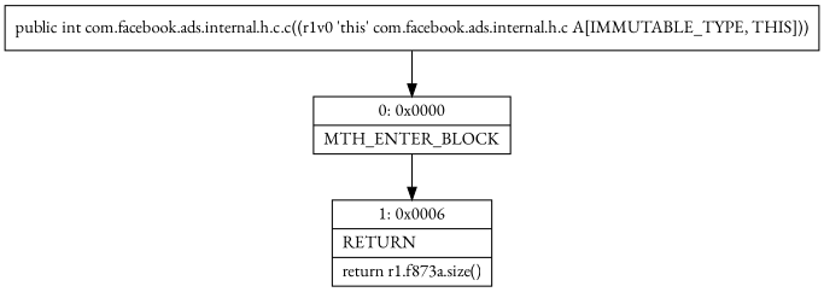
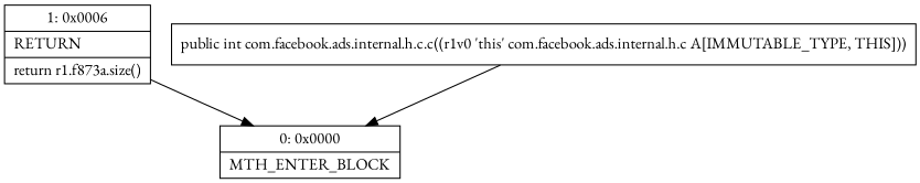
  digraph {
    fontname="EB Garamond"
    node [shape=record fontname="EB Garamond"]
    edge [fontname="EB Garamond"]
    n1 [label="{0\:\ 0x0000|MTH_ENTER_BLOCK\l}"]
    n2 [label="{1\:\ 0x0006|RETURN\l|return r1.f873a.size()\l}"]
    n3 [label="{public int com.facebook.ads.internal.h.c.c((r1v0 'this' com.facebook.ads.internal.h.c A[IMMUTABLE_TYPE, THIS])) }"]
-   n1 -> n2
+   n2 -> n1
    n3 -> n1
  }
